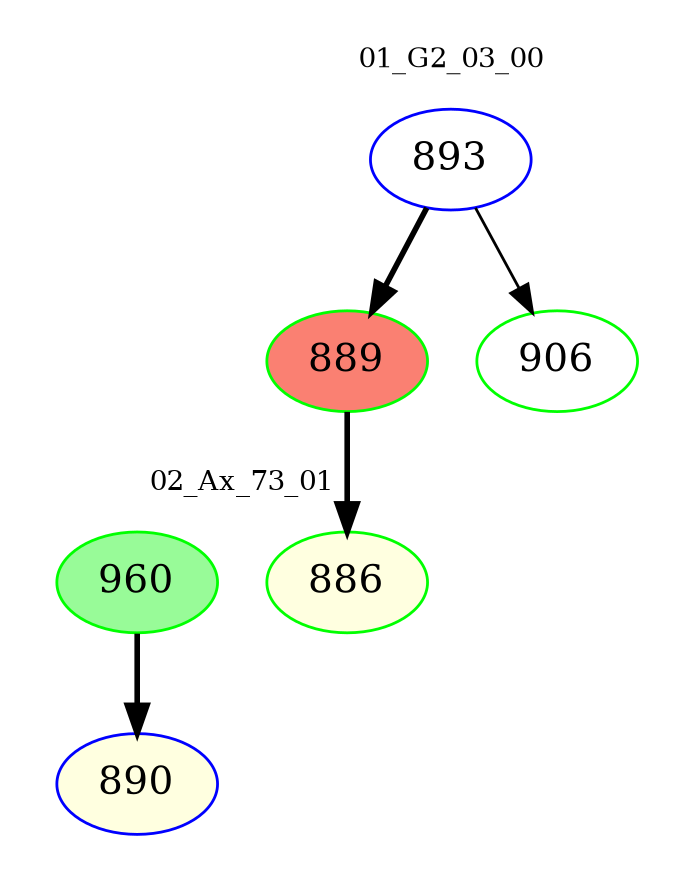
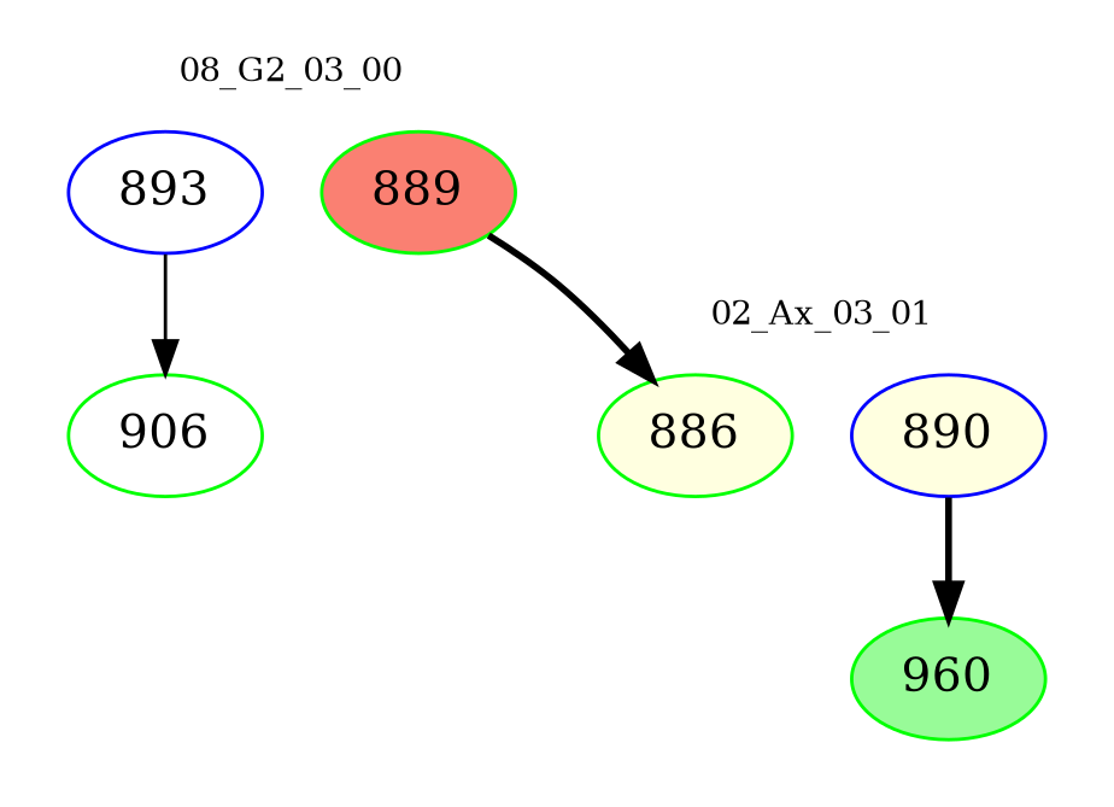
  digraph {
    node [color=green fillcolor=lightyellow style=filled]
    edge [color=black style=bold]
    n1 [color=blue label=890]
    n2 [label=886]
    n3 [fillcolor=palegreen label=960]
    n4 [color=blue fillcolor=white label=893]
    n5 [fillcolor=salmon label=889]
    n6 [fillcolor=white label=906]
    subgraph cluster_1 {
      color=white
      fontsize=10
-     label="02_Ax_73_01"
+     label="02_Ax_03_01"
      n1
      n2
      n3
    }
    subgraph cluster_2 {
      color=white
      fontsize=10
-     label="01_G2_03_00"
+     label="08_G2_03_00"
      n4
      n5
      n6
    }
-   n3 -> n1
-   n4 -> n5
+   n1 -> n3
    n4 -> n6 [style=solid]
    n5 -> n2
  }
